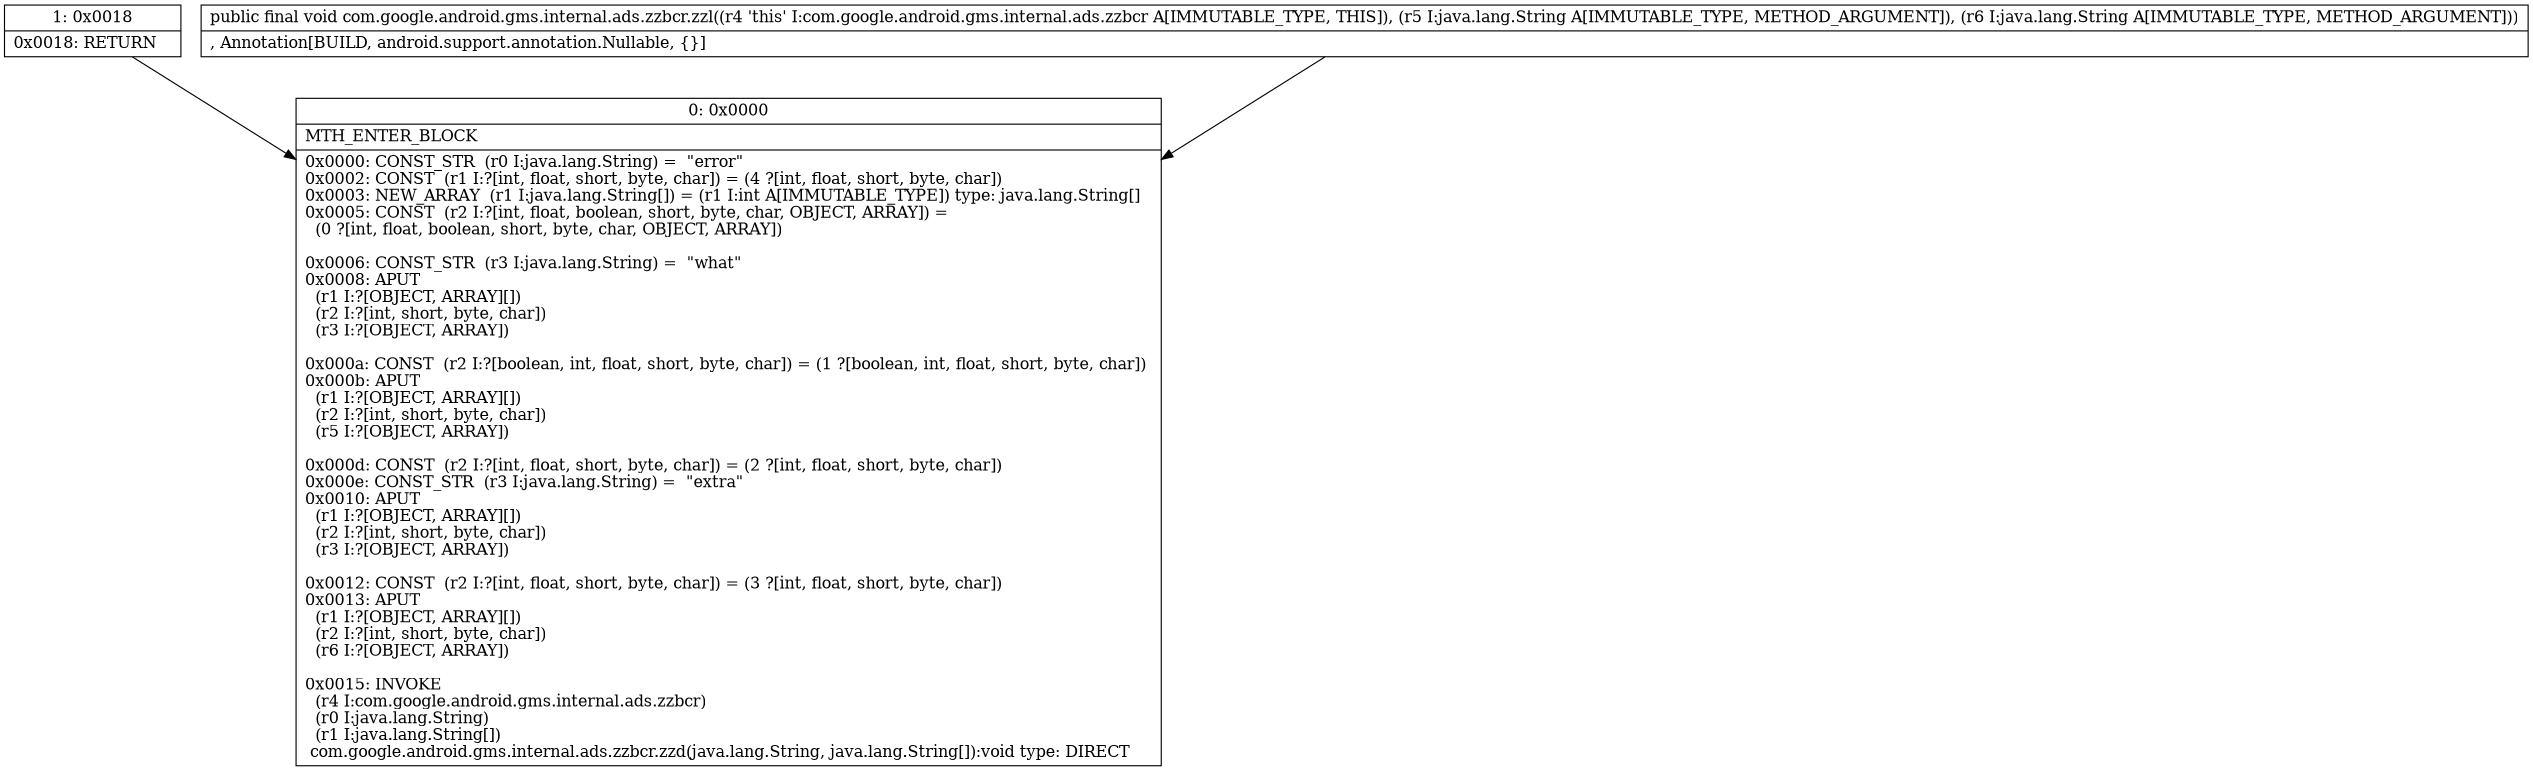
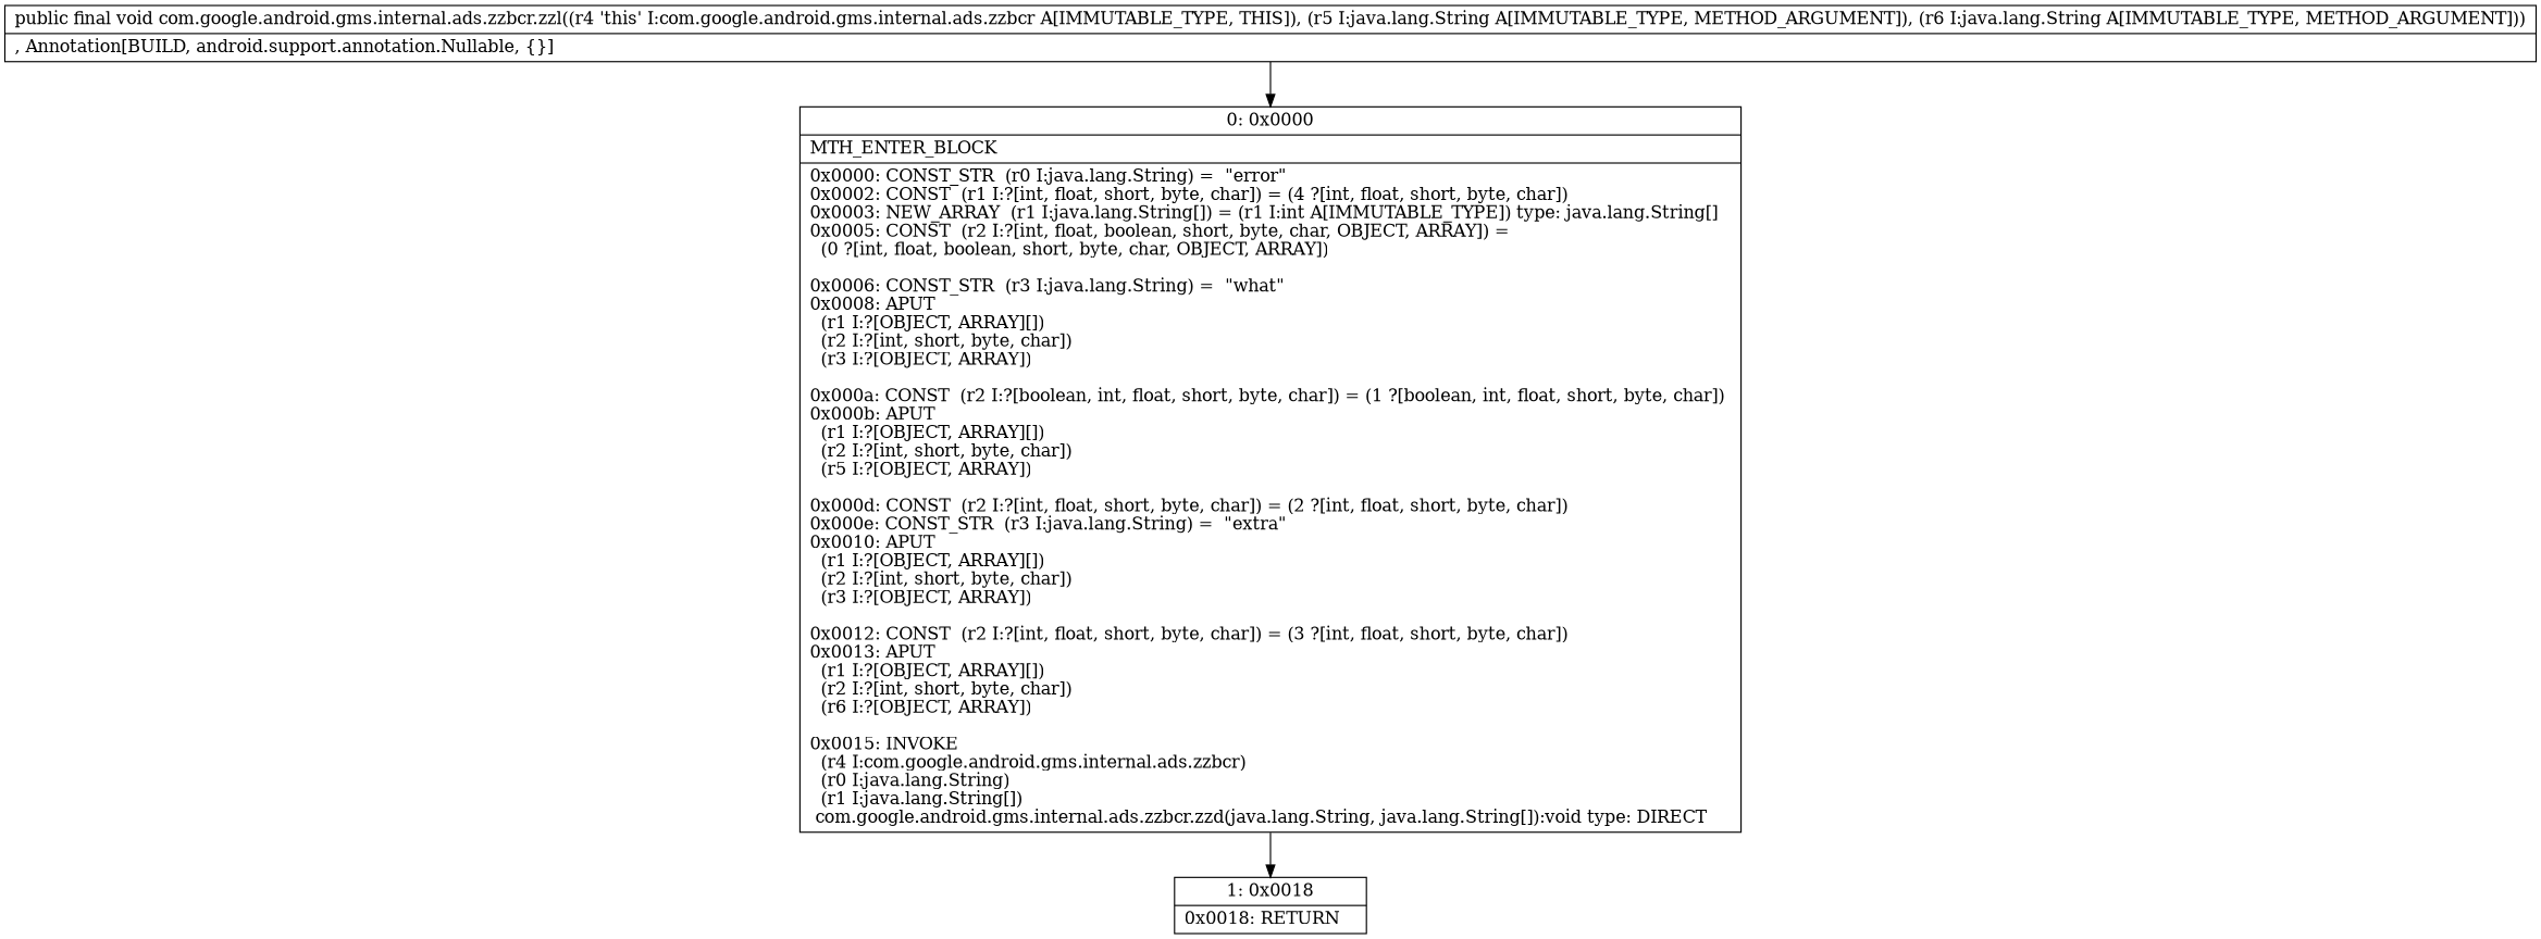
  digraph {
    fontname="DejaVu Serif"
    node [shape=record fontname="DejaVu Serif"]
    edge [fontname="DejaVu Serif"]
    n1 [label="{0\:\ 0x0000|MTH_ENTER_BLOCK\l|0x0000: CONST_STR  (r0 I:java.lang.String) =  \"error\" \l0x0002: CONST  (r1 I:?[int, float, short, byte, char]) = (4 ?[int, float, short, byte, char]) \l0x0003: NEW_ARRAY  (r1 I:java.lang.String[]) = (r1 I:int A[IMMUTABLE_TYPE]) type: java.lang.String[] \l0x0005: CONST  (r2 I:?[int, float, boolean, short, byte, char, OBJECT, ARRAY]) = \l  (0 ?[int, float, boolean, short, byte, char, OBJECT, ARRAY])\l \l0x0006: CONST_STR  (r3 I:java.lang.String) =  \"what\" \l0x0008: APUT  \l  (r1 I:?[OBJECT, ARRAY][])\l  (r2 I:?[int, short, byte, char])\l  (r3 I:?[OBJECT, ARRAY])\l \l0x000a: CONST  (r2 I:?[boolean, int, float, short, byte, char]) = (1 ?[boolean, int, float, short, byte, char]) \l0x000b: APUT  \l  (r1 I:?[OBJECT, ARRAY][])\l  (r2 I:?[int, short, byte, char])\l  (r5 I:?[OBJECT, ARRAY])\l \l0x000d: CONST  (r2 I:?[int, float, short, byte, char]) = (2 ?[int, float, short, byte, char]) \l0x000e: CONST_STR  (r3 I:java.lang.String) =  \"extra\" \l0x0010: APUT  \l  (r1 I:?[OBJECT, ARRAY][])\l  (r2 I:?[int, short, byte, char])\l  (r3 I:?[OBJECT, ARRAY])\l \l0x0012: CONST  (r2 I:?[int, float, short, byte, char]) = (3 ?[int, float, short, byte, char]) \l0x0013: APUT  \l  (r1 I:?[OBJECT, ARRAY][])\l  (r2 I:?[int, short, byte, char])\l  (r6 I:?[OBJECT, ARRAY])\l \l0x0015: INVOKE  \l  (r4 I:com.google.android.gms.internal.ads.zzbcr)\l  (r0 I:java.lang.String)\l  (r1 I:java.lang.String[])\l com.google.android.gms.internal.ads.zzbcr.zzd(java.lang.String, java.lang.String[]):void type: DIRECT \l}"]
    n2 [label="{1\:\ 0x0018|0x0018: RETURN   \l}"]
    n3 [label="{public final void com.google.android.gms.internal.ads.zzbcr.zzl((r4 'this' I:com.google.android.gms.internal.ads.zzbcr A[IMMUTABLE_TYPE, THIS]), (r5 I:java.lang.String A[IMMUTABLE_TYPE, METHOD_ARGUMENT]), (r6 I:java.lang.String A[IMMUTABLE_TYPE, METHOD_ARGUMENT]))  | , Annotation[BUILD, android.support.annotation.Nullable, \{\}]\l}"]
-   n2 -> n1
+   n1 -> n2
    n3 -> n1
  }
